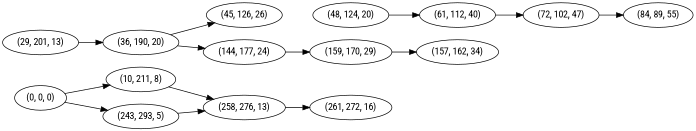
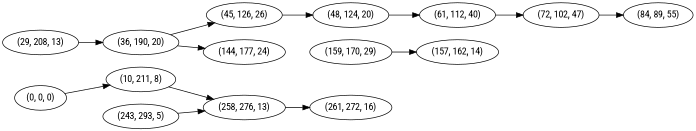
  digraph {
    fontname="Roboto Condensed"
    rankdir=LR
    node [fontname="Roboto Condensed"]
    edge [fontname="Roboto Condensed"]
    "(0, 0, 0)"
    "(10, 211, 8)"
    "(243, 293, 5)"
    "(258, 276, 13)"
-   "(29, 201, 13)"
+   "(29, 201, 13)" [label="(29, 208, 13)"]
    "(36, 190, 20)"
    "(45, 126, 26)"
    "(144, 177, 24)"
    n9 [label="(48, 124, 20)"]
    n10 [label="(159, 170, 29)"]
    "(61, 112, 40)"
    n12 [label="(72, 102, 47)"]
    "(84, 89, 55)"
-   "(157, 162, 34)"
+   "(157, 162, 34)" [label="(157, 162, 14)"]
    "(261, 272, 16)"
    "(0, 0, 0)" -> "(10, 211, 8)"
-   "(0, 0, 0)" -> "(243, 293, 5)"
    "(10, 211, 8)" -> "(258, 276, 13)"
    "(243, 293, 5)" -> "(258, 276, 13)"
    "(258, 276, 13)" -> "(261, 272, 16)"
    "(29, 201, 13)" -> "(36, 190, 20)"
    "(36, 190, 20)" -> "(45, 126, 26)"
    "(36, 190, 20)" -> "(144, 177, 24)"
-   "(144, 177, 24)" -> n10
+   "(45, 126, 26)" -> n9
    n9 -> "(61, 112, 40)"
    n10 -> "(157, 162, 34)"
    "(61, 112, 40)" -> n12
    n12 -> "(84, 89, 55)"
  }
